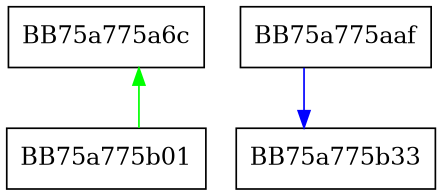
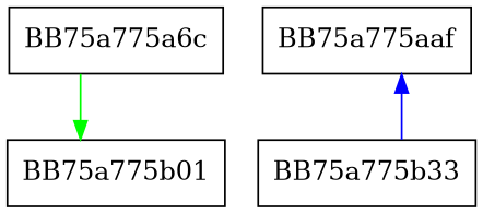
  digraph {
    splines=ortho
    node [shape=box]
    BB75a775a6c
    BB75a775b01
    BB75a775aaf
    BB75a775b33
-   BB75a775b01 -> BB75a775a6c [color=green]
-   BB75a775aaf -> BB75a775b33 [color=blue]
+   BB75a775a6c -> BB75a775b01 [color=green]
+   BB75a775b33 -> BB75a775aaf [color=blue]
  }
